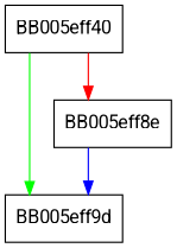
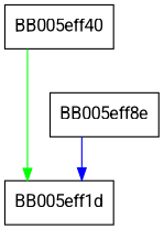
  digraph {
    fontname=Roboto
    splines=ortho
    node [fontname=Roboto shape=box]
    edge [fontname=Roboto]
    n1 [label=BB005eff40]
-   BB005eff9d
+   BB005eff9d [label=BB005eff1d]
    BB005eff8e
    n1 -> BB005eff9d [color=green]
-   n1 -> BB005eff8e [color=red]
    BB005eff8e -> BB005eff9d [color=blue]
  }
